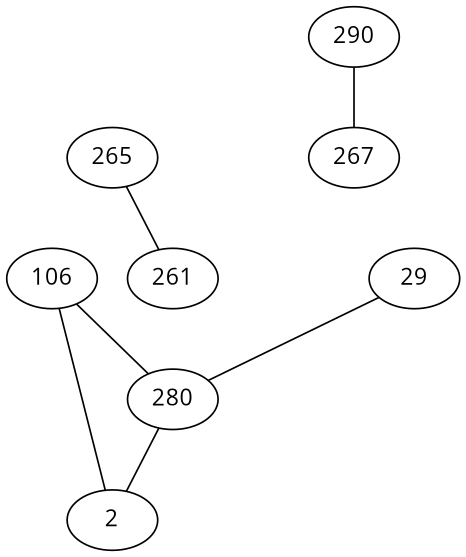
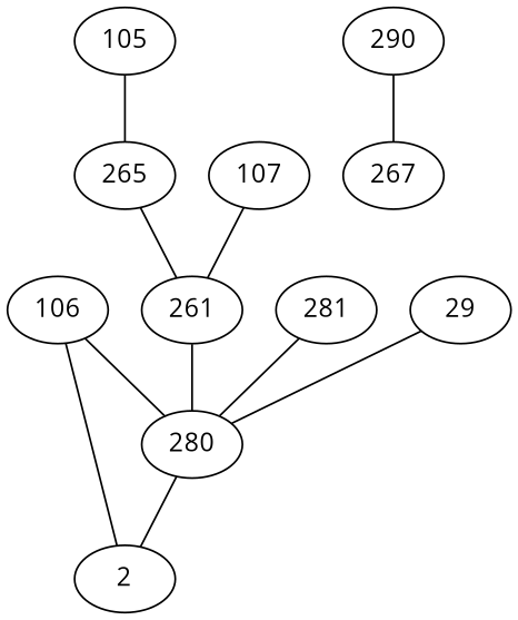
  strict graph {
    fontname="Open Sans"
    node [fontname="Open Sans"]
    edge [fontname="Open Sans"]
    n1 [label=2]
    280
    106
    n4 [label=261]
    265
+   281
+   107
+   105
    n9 [label=29]
    290
    267
    280 -- n1
    106 -- n1
    106 -- 280
+   n4 -- 280
    265 -- n4
+   281 -- 280
+   107 -- n4
+   105 -- 265
    n9 -- 280
    290 -- 267
  }
